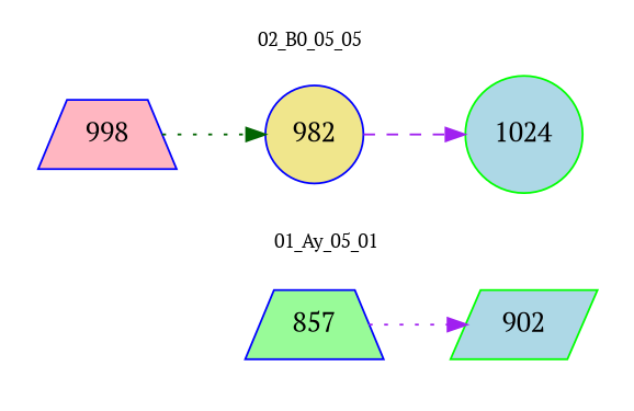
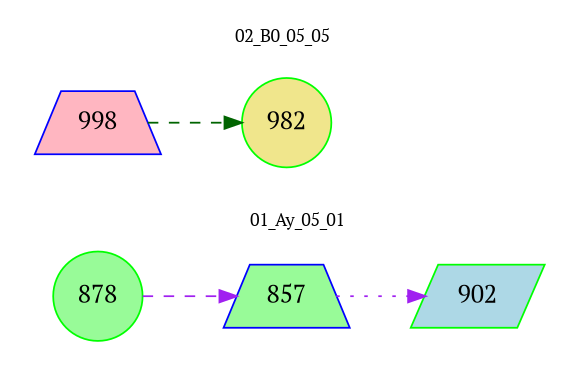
  digraph {
    fontname="PT Serif"
    rankdir=LR
    node [color=green fillcolor=palegreen fontname="PT Serif" shape=circle style=filled]
    edge [color=purple fontname="PT Serif" style=dashed]
+   n1 [label=878]
    n2 [color=blue label=857 shape=trapezium]
    n3 [fillcolor=lightblue label=902 shape=parallelogram]
    n4 [color=blue fillcolor=lightpink label=998 shape=trapezium]
-   n5 [color=blue fillcolor=khaki label=982]
-   n6 [fillcolor=lightblue label=1024]
+   n5 [fillcolor=khaki label=982]
    subgraph cluster_1 {
      color=white
      fontsize=10
      label="01_Ay_05_01"
+     n1
      n2
      n3
    }
    subgraph cluster_2 {
      color=white
      fontsize=10
      label="02_B0_05_05"
      n4
      n5
-     n6
    }
+   n1 -> n2
    n2 -> n3 [style=dotted]
-   n4 -> n5 [color=darkgreen style=dotted]
-   n5 -> n6
+   n4 -> n5 [color=darkgreen]
  }
